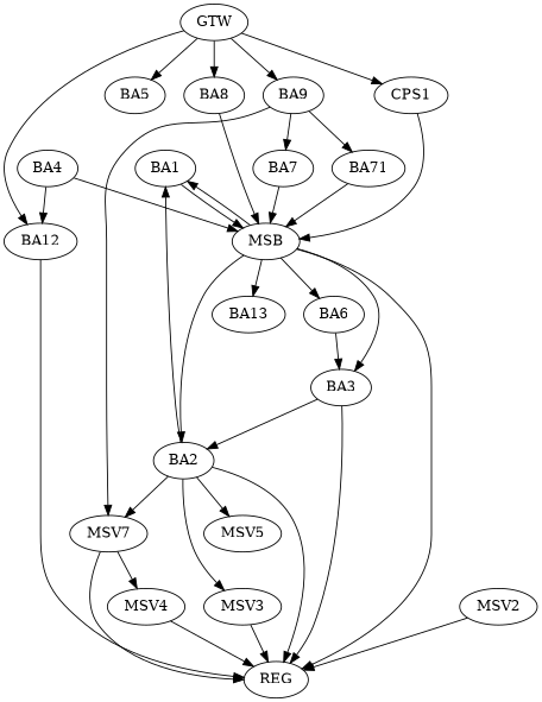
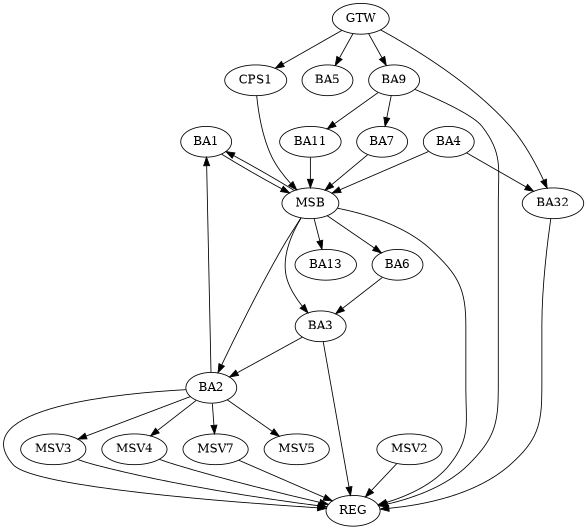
  strict digraph {
    n1 [label=BA1]
    n2 [label=MSB]
    n3 [label=BA2]
    n4 [label=REG]
    n5 [label=BA3]
    n6 [label=BA6]
    n7 [label=BA13]
    n8 [label=MSV3]
    n9 [label=MSV4]
    n10 [label=MSV5]
    n11 [label=MSV7]
    n12 [label=MSV2]
    n13 [label=BA4]
-   n14 [label=BA12]
+   n14 [label=BA32]
    n15 [label=BA5]
    n16 [label=BA7]
-   n17 [label=BA8]
    n18 [label=BA9]
-   n19 [label=BA71]
+   n19 [label=BA11]
    n20 [label=CPS1]
    n21 [label=GTW]
    n1 -> n2
    n2 -> n1
    n2 -> n3
    n2 -> n4
    n2 -> n5
    n2 -> n6
    n2 -> n7
    n3 -> n1
    n3 -> n4
    n3 -> n8
-   n11 -> n9
+   n3 -> n9
    n3 -> n10
    n3 -> n11
    n5 -> n3
    n5 -> n4
    n6 -> n5
    n8 -> n4
    n9 -> n4
    n11 -> n4
    n12 -> n4
    n13 -> n2
    n13 -> n14
    n14 -> n4
    n16 -> n2
-   n17 -> n2
-   n18 -> n11
+   n18 -> n4
    n18 -> n16
    n18 -> n19
    n19 -> n2
    n20 -> n2
    n21 -> n14
    n21 -> n15
-   n21 -> n17
    n21 -> n18
    n21 -> n20
  }
